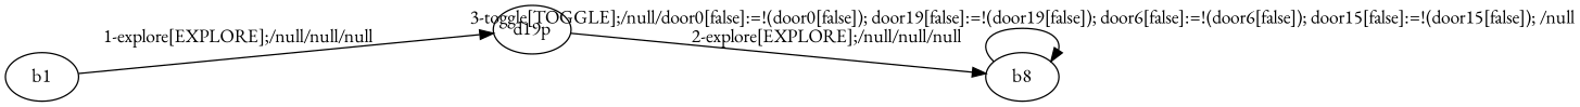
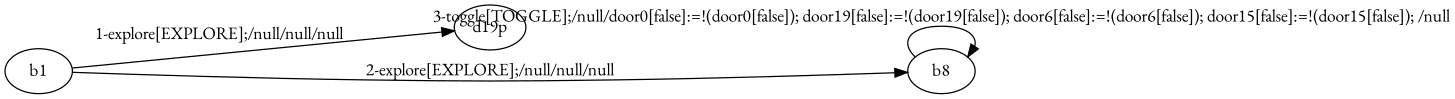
  digraph {
    fontname="EB Garamond"
    rankdir=LR
    node [fontname="EB Garamond"]
    edge [fontname="EB Garamond"]
    b1
    d19p
    n3 [label=b8]
    b1 -> d19p [label="1-explore[EXPLORE];/null/null/null"]
-   d19p -> n3 [label="2-explore[EXPLORE];/null/null/null"]
+   b1 -> n3 [label="2-explore[EXPLORE];/null/null/null"]
    n3 -> n3 [label="3-toggle[TOGGLE];/null/door0[false]:=!(door0[false]); door19[false]:=!(door19[false]); door6[false]:=!(door6[false]); door15[false]:=!(door15[false]); /null"]
  }
